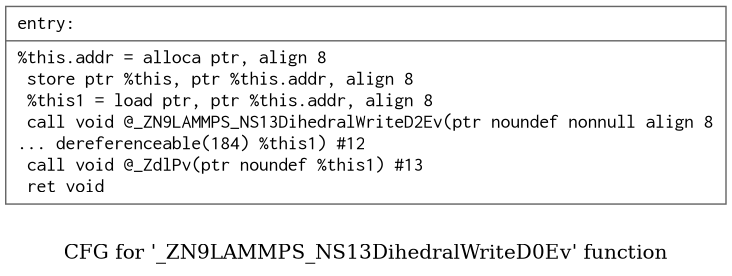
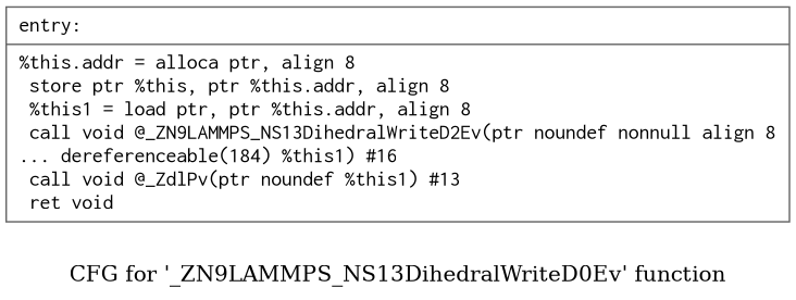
  digraph {
    label="CFG for '_ZN9LAMMPS_NS13DihedralWriteD0Ev' function"
-   n1 [color=gray40 fillcolor=white fontname=Courier label="{entry:\l|  %this.addr = alloca ptr, align 8\l  store ptr %this, ptr %this.addr, align 8\l  %this1 = load ptr, ptr %this.addr, align 8\l  call void @_ZN9LAMMPS_NS13DihedralWriteD2Ev(ptr noundef nonnull align 8\l... dereferenceable(184) %this1) #12\l  call void @_ZdlPv(ptr noundef %this1) #13\l  ret void\l}" shape=record style=filled]
+   n1 [color=gray40 fillcolor=white fontname=Courier label="{entry:\l|  %this.addr = alloca ptr, align 8\l  store ptr %this, ptr %this.addr, align 8\l  %this1 = load ptr, ptr %this.addr, align 8\l  call void @_ZN9LAMMPS_NS13DihedralWriteD2Ev(ptr noundef nonnull align 8\l... dereferenceable(184) %this1) #16\l  call void @_ZdlPv(ptr noundef %this1) #13\l  ret void\l}" shape=record style=filled]
  }
